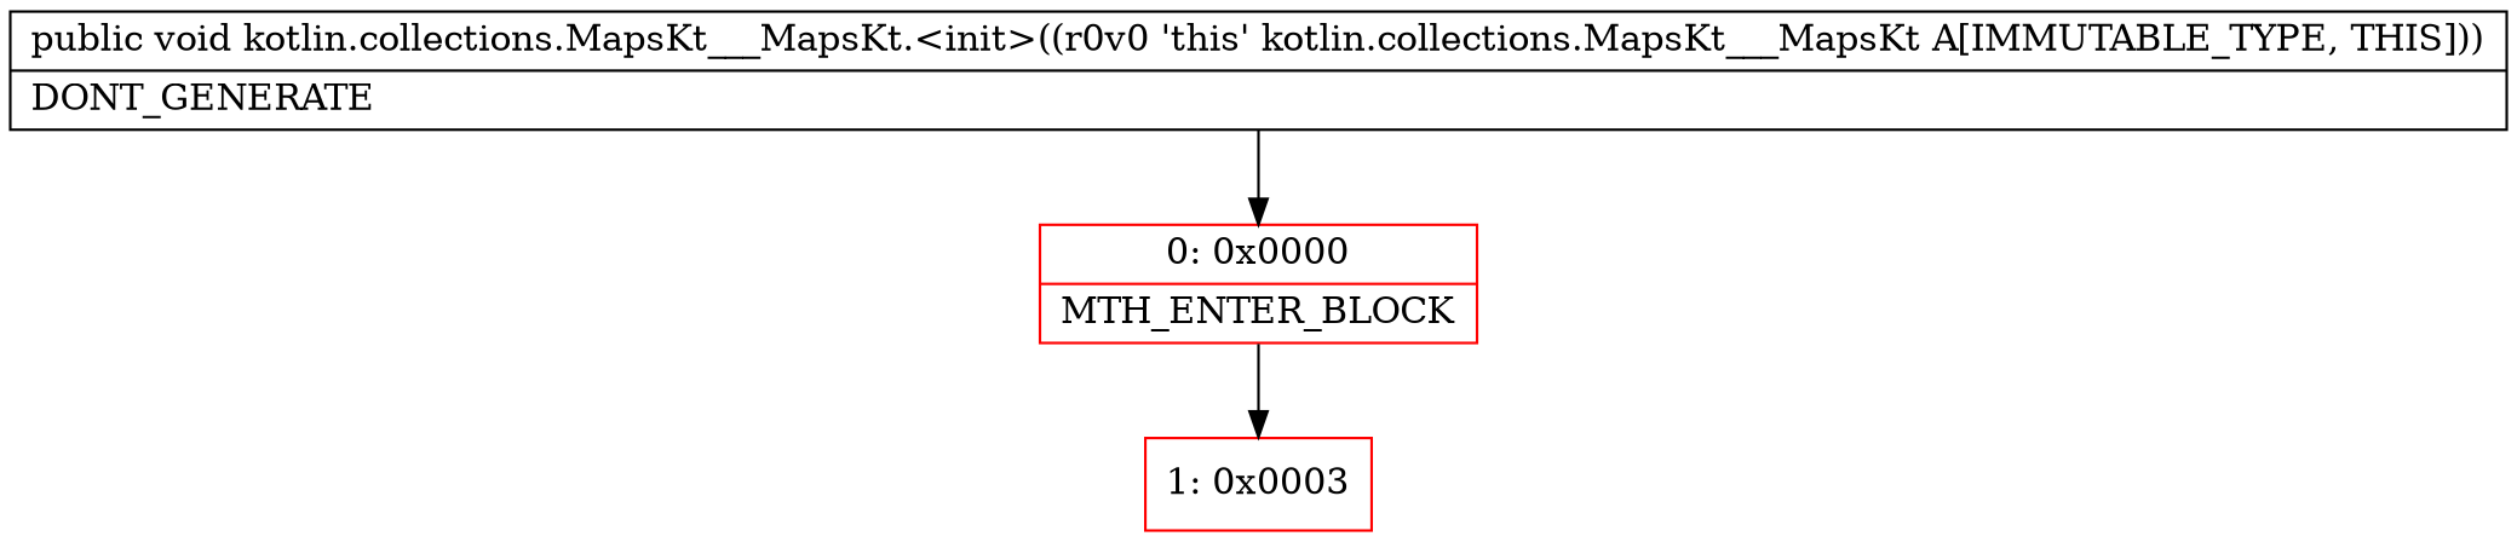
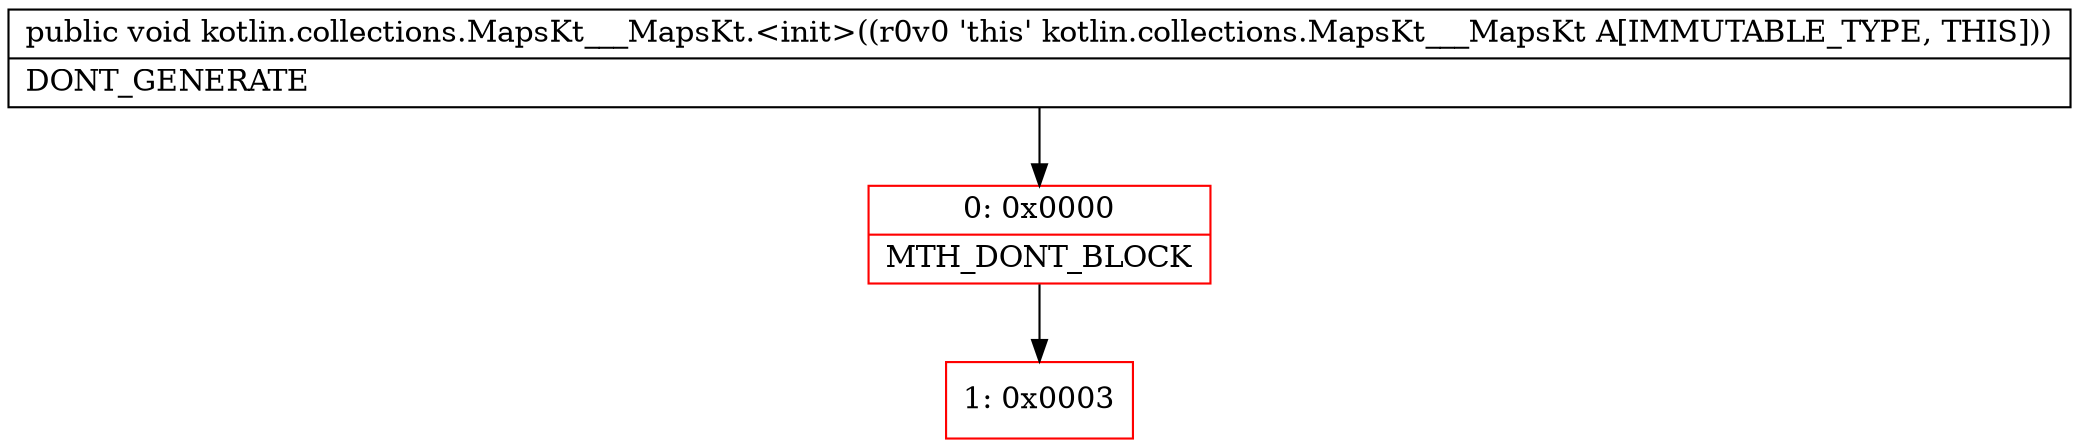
  digraph {
    node [color=red shape=record]
-   n1 [label="{0\:\ 0x0000|MTH_ENTER_BLOCK\l}"]
+   n1 [label="{0\:\ 0x0000|MTH_DONT_BLOCK\l}"]
    n2 [label="{1\:\ 0x0003}"]
    n3 [label="{public void kotlin.collections.MapsKt___MapsKt.\<init\>((r0v0 'this' kotlin.collections.MapsKt___MapsKt A[IMMUTABLE_TYPE, THIS]))  | DONT_GENERATE\l}" color=""]
    subgraph cluster_1 {
      label="R(0)"
    }
    n1 -> n2
    n3 -> n1
  }
